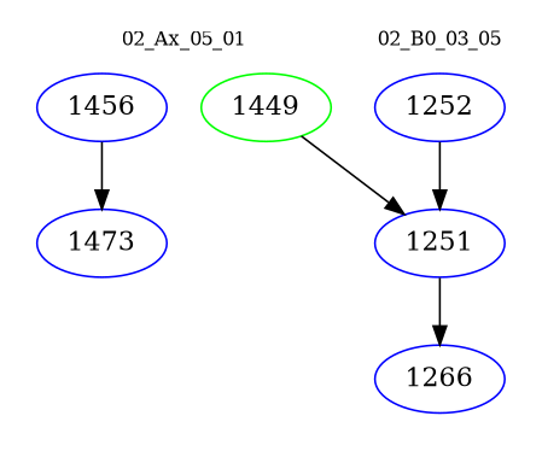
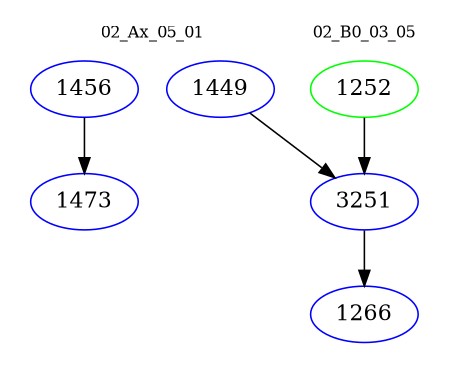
  digraph {
    node [color=blue]
    edge [color=black]
-   n1 [color=green label=1449]
+   n1 [label=1449]
    n2 [label=1456]
    n3 [label=1473]
-   n4 [label=1252]
-   n5 [label=1251]
+   n4 [color=green label=1252]
+   n5 [label=3251]
    n6 [label=1266]
    subgraph cluster_1 {
      color=white
      fontsize=10
      label="02_Ax_05_01"
      n1
      n2
      n3
    }
    subgraph cluster_2 {
      color=white
      fontsize=10
      label="02_B0_03_05"
      n4
      n5
      n6
    }
    n1 -> n5
    n2 -> n3
    n4 -> n5
    n5 -> n6
  }
